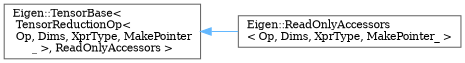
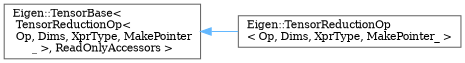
  digraph {
    rankdir=LR
    fontname="DejaVu Serif"
    node [color=grey40 fillcolor=white fontname="DejaVu Serif" fontsize=10 shape=box style=filled]
    n1 [height=0.2 label="Eigen::TensorBase\<\l TensorReductionOp\<\l Op, Dims, XprType, MakePointer\l_ \>, ReadOnlyAccessors \>" width=0.4]
-   n2 [height=0.2 label="Eigen::ReadOnlyAccessors\l\< Op, Dims, XprType, MakePointer_ \>" width=0.4]
+   n2 [height=0.2 label="Eigen::TensorReductionOp\l\< Op, Dims, XprType, MakePointer_ \>" width=0.4]
    n1 -> n2 [color=steelblue1 dir=back fontname="DejaVu Serif" fontsize=10 labelfontname=Helvetica labelfontsize=10 style=solid]
  }
